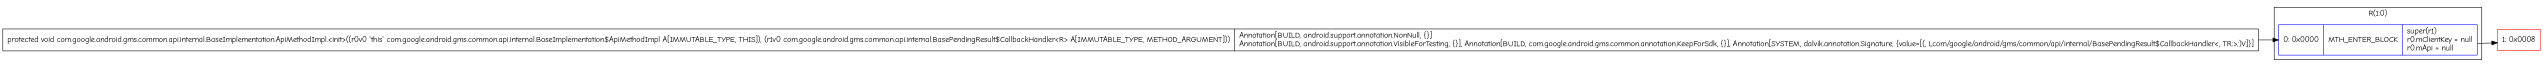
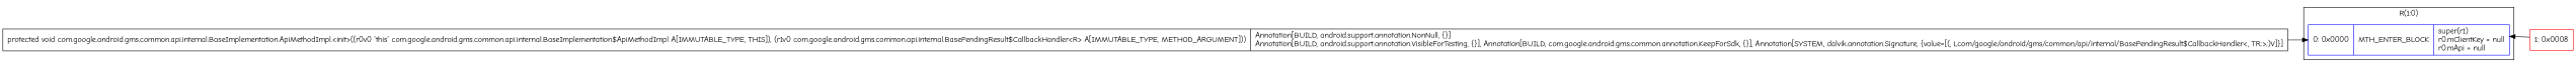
  digraph {
    rankdir=LR
    fontname="Comic Neue"
    node [shape=record fontname="Comic Neue"]
    edge [fontname="Comic Neue"]
    n1 [color=blue label="{0\:\ 0x0000|MTH_ENTER_BLOCK\l|super(r1)\lr0.mClientKey = null\lr0.mApi = null\l}"]
    n2 [color=red label="{1\:\ 0x0008}"]
    n3 [label="{protected void com.google.android.gms.common.api.internal.BaseImplementation.ApiMethodImpl.\<init\>((r0v0 'this' com.google.android.gms.common.api.internal.BaseImplementation$ApiMethodImpl A[IMMUTABLE_TYPE, THIS]), (r1v0 com.google.android.gms.common.api.internal.BasePendingResult$CallbackHandler\<R\> A[IMMUTABLE_TYPE, METHOD_ARGUMENT]))  | Annotation[BUILD, android.support.annotation.NonNull, \{\}]\lAnnotation[BUILD, android.support.annotation.VisibleForTesting, \{\}], Annotation[BUILD, com.google.android.gms.common.annotation.KeepForSdk, \{\}], Annotation[SYSTEM, dalvik.annotation.Signature, \{value=[(, Lcom\/google\/android\/gms\/common\/api\/internal\/BasePendingResult$CallbackHandler\<, TR;\>;)V]\}]\l}"]
    subgraph cluster_1 {
      label="R(1:0)"
      n1
    }
-   n1 -> n2
+   n2 -> n1
    n3 -> n1
  }
